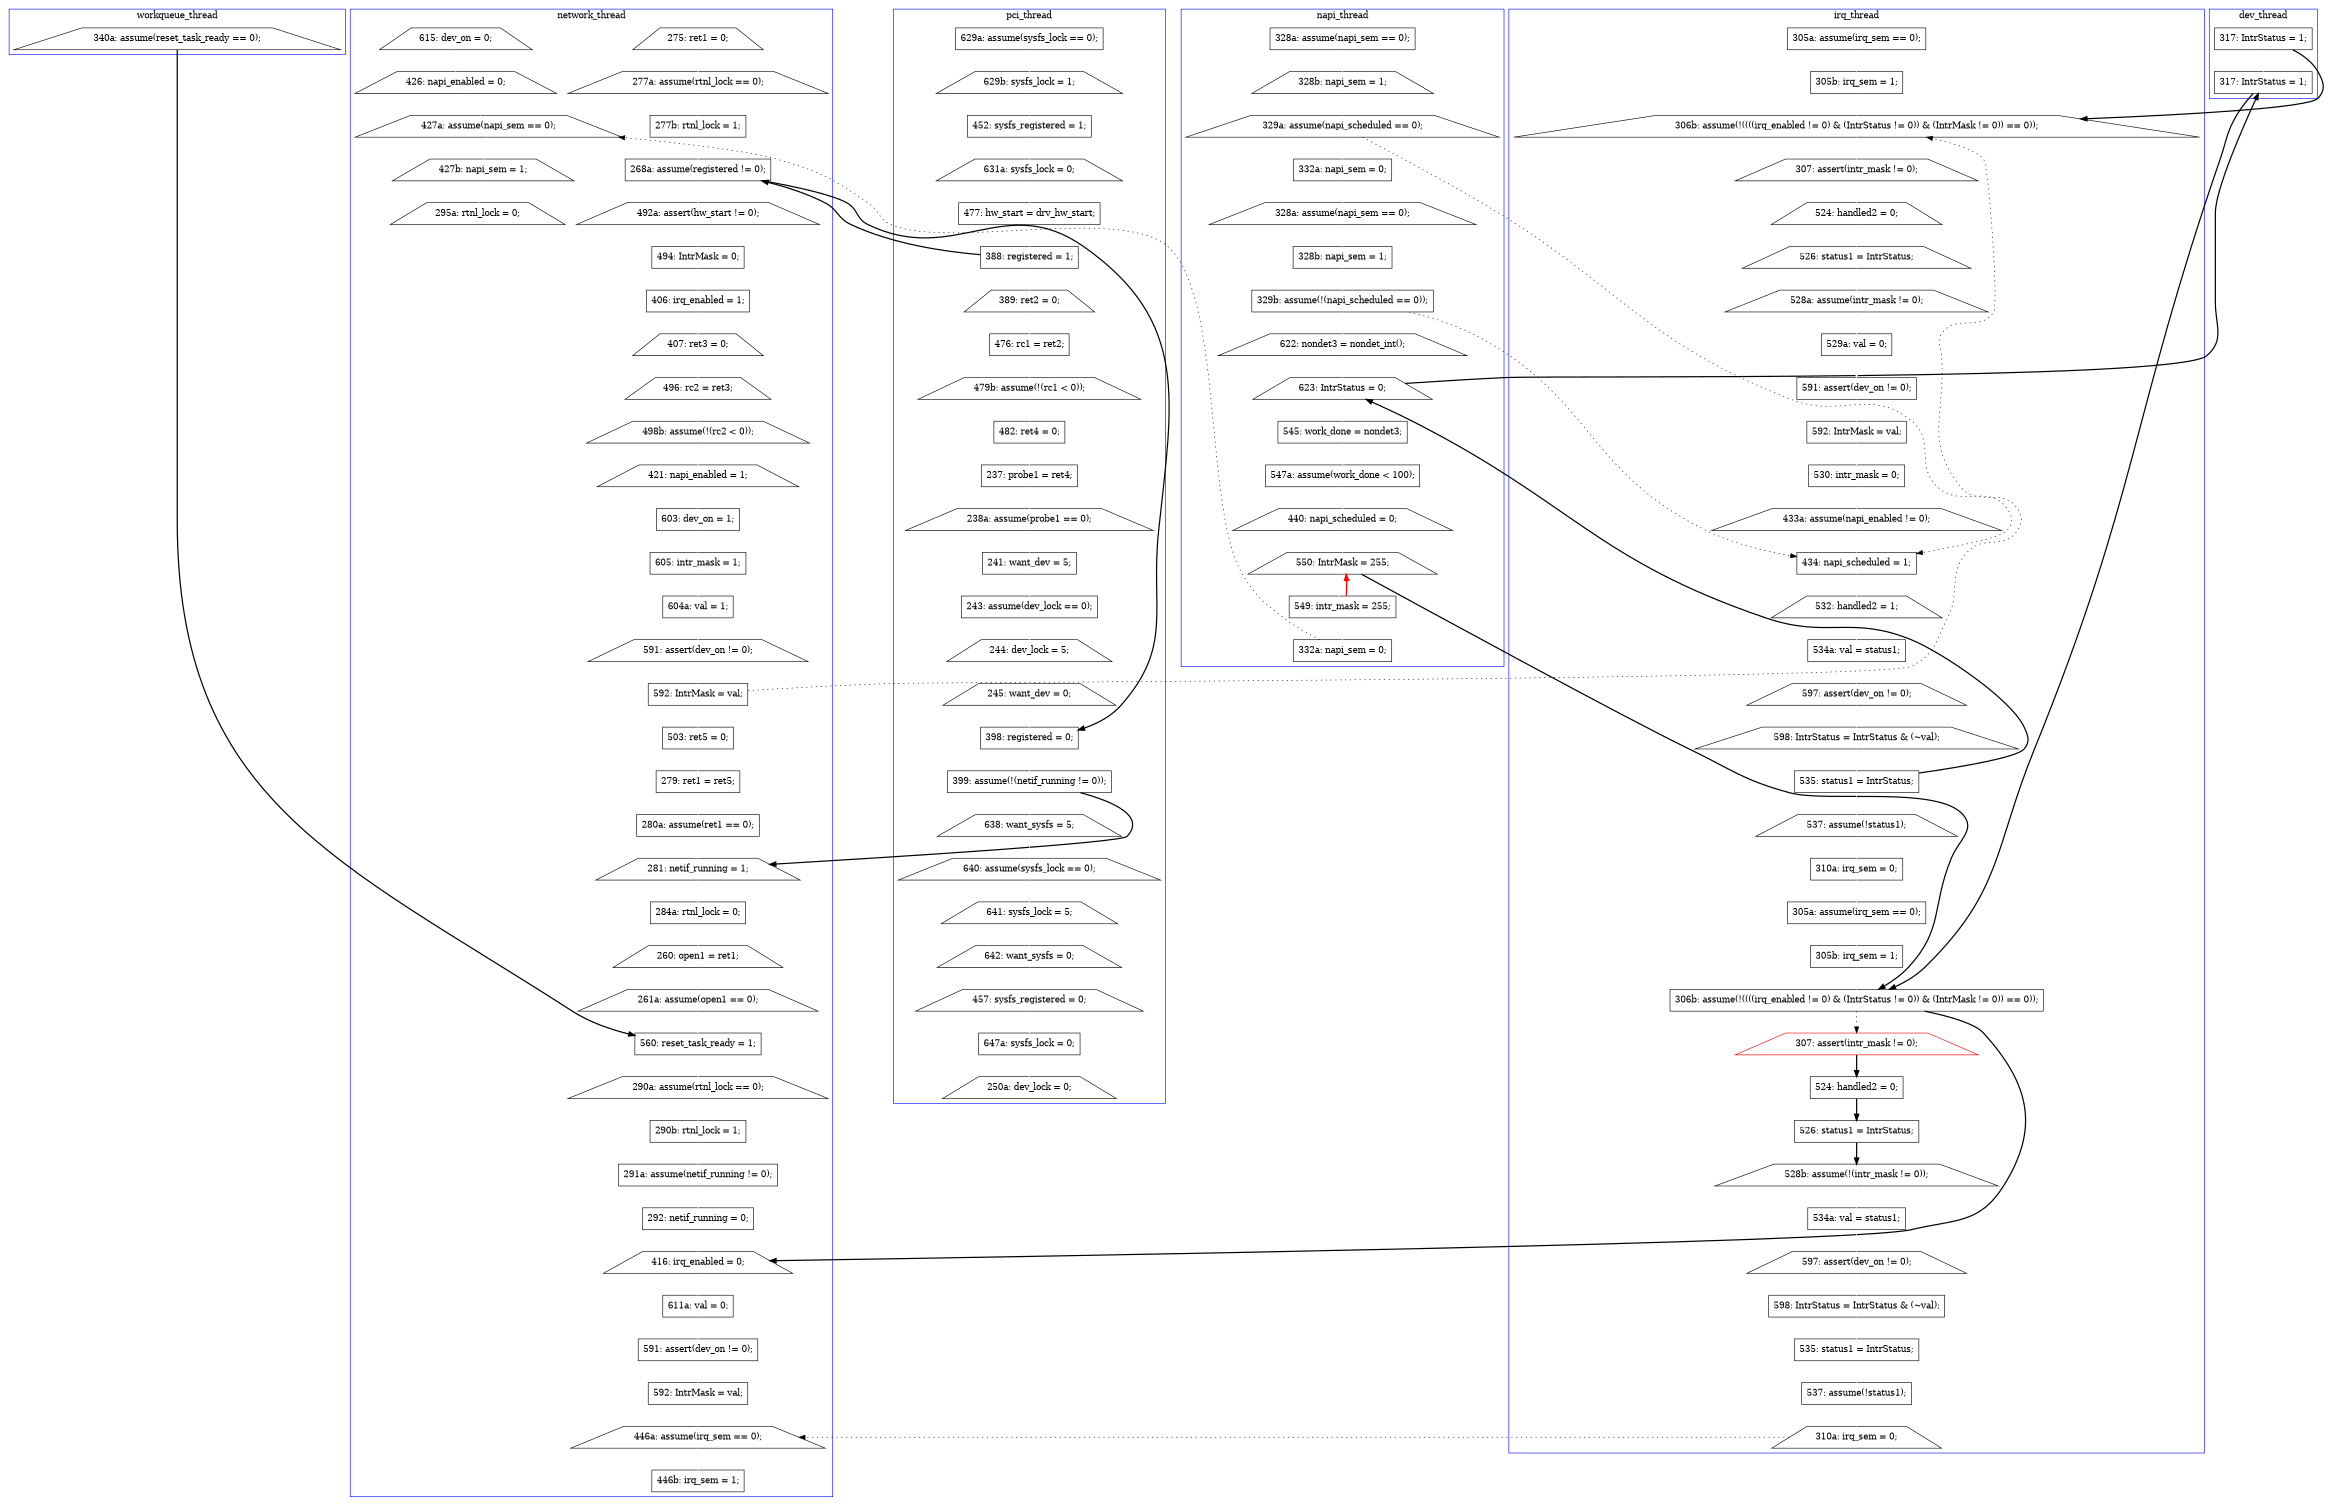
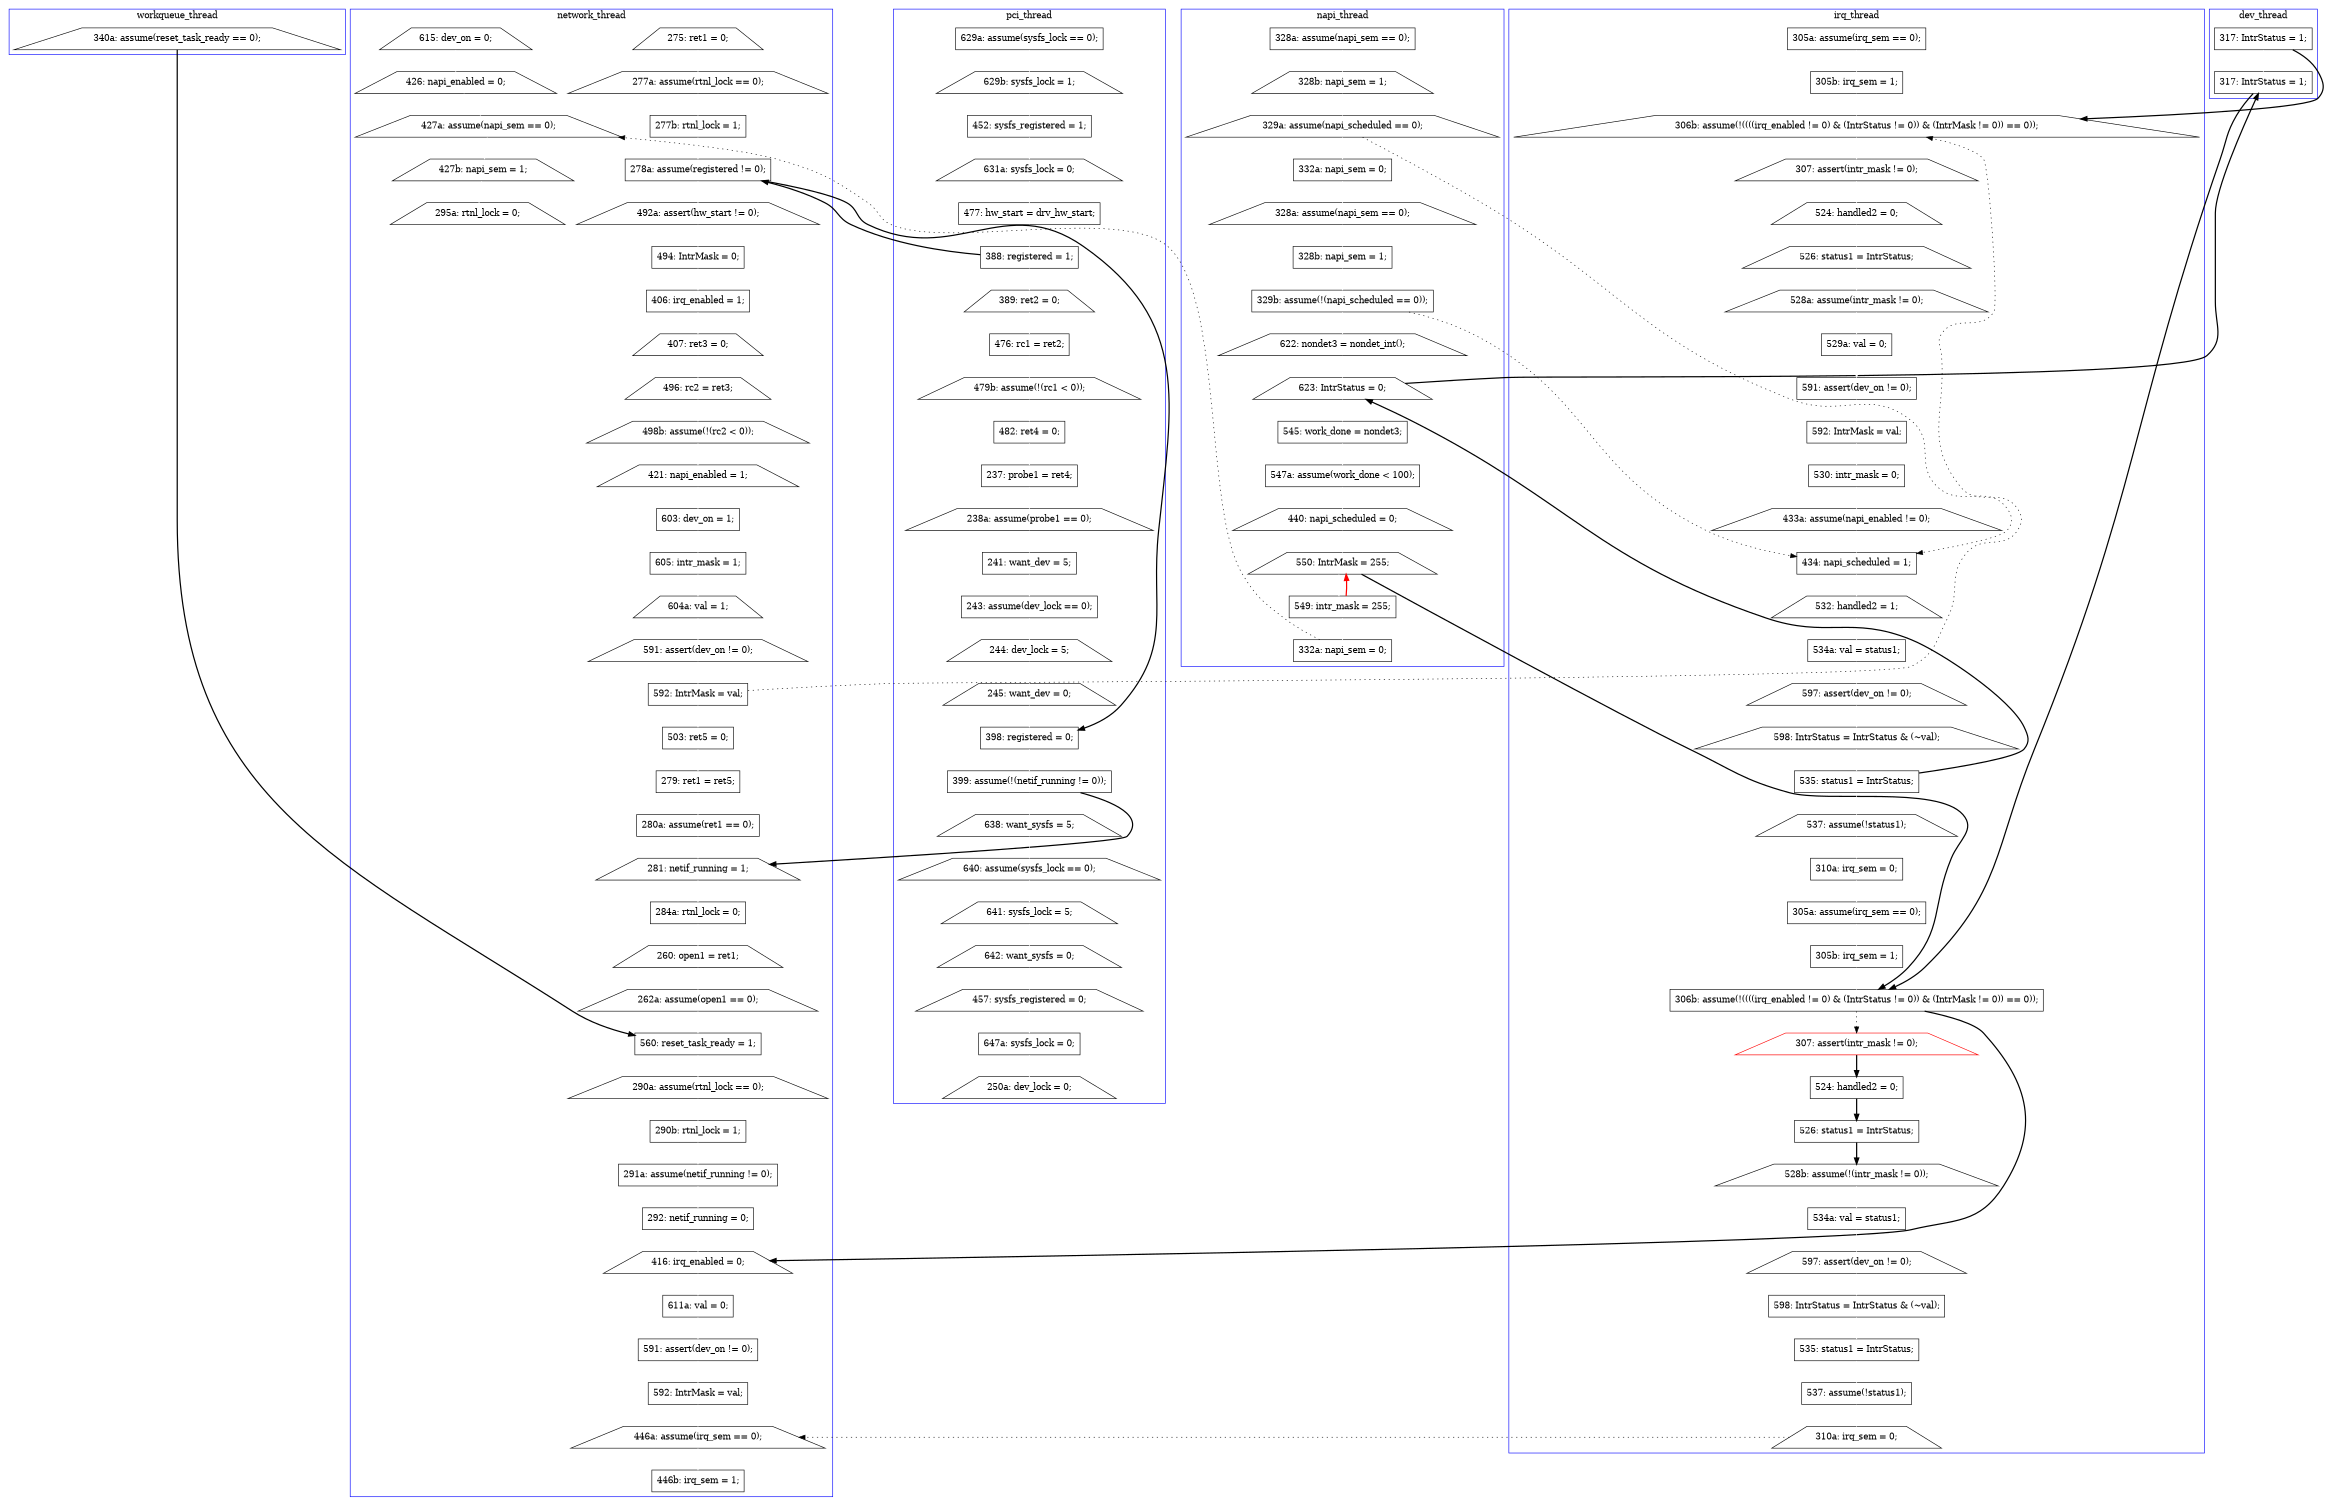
  digraph {
    node [shape=box]
    edge [color=white style=solid]
    n1 [label="340a: assume(reset_task_ready == 0);" shape=trapezium]
    n2 [label="317: IntrStatus = 1;"]
    n3 [label="317: IntrStatus = 1;"]
    n4 [label="549: intr_mask = 255;"]
    n5 [label="328b: napi_sem = 1;"]
    n6 [label="329b: assume(!(napi_scheduled == 0));"]
    n7 [label="622: nondet3 = nondet_int();" shape=trapezium]
    n8 [label="623: IntrStatus = 0;" shape=trapezium]
    n9 [label="328a: assume(napi_sem == 0);" shape=trapezium]
    n10 [label="550: IntrMask = 255;" shape=trapezium]
    n11 [label="332a: napi_sem = 0;"]
    n12 [label="545: work_done = nondet3;"]
    n13 [label="328b: napi_sem = 1;" shape=trapezium]
    n14 [label="329a: assume(napi_scheduled == 0);" shape=trapezium]
    n15 [label="547a: assume(work_done < 100);"]
    n16 [label="440: napi_scheduled = 0;" shape=trapezium]
    n17 [label="332a: napi_sem = 0;"]
    n18 [label="328a: assume(napi_sem == 0);"]
    n19 [label="389: ret2 = 0;" shape=trapezium]
    n20 [label="476: rc1 = ret2;"]
    n21 [label="398: registered = 0;"]
    n22 [label="399: assume(!(netif_running != 0));"]
    n23 [label="237: probe1 = ret4;"]
    n24 [label="238a: assume(probe1 == 0);" shape=trapezium]
    n25 [label="638: want_sysfs = 5;" shape=trapezium]
    n26 [label="640: assume(sysfs_lock == 0);" shape=trapezium]
    n27 [label="479b: assume(!(rc1 < 0));" shape=trapezium]
    n28 [label="245: want_dev = 0;" shape=trapezium]
    n29 [label="631a: sysfs_lock = 0;" shape=trapezium]
    n30 [label="477: hw_start = drv_hw_start;"]
    n31 [label="629a: assume(sysfs_lock == 0);"]
    n32 [label="629b: sysfs_lock = 1;" shape=trapezium]
    n33 [label="241: want_dev = 5;"]
    n34 [label="243: assume(dev_lock == 0);"]
    n35 [label="388: registered = 1;"]
    n36 [label="641: sysfs_lock = 5;" shape=trapezium]
    n37 [label="642: want_sysfs = 0;" shape=trapezium]
    n38 [label="457: sysfs_registered = 0;" shape=trapezium]
    n39 [label="647a: sysfs_lock = 0;"]
    n40 [label="452: sysfs_registered = 1;"]
    n41 [label="250a: dev_lock = 0;" shape=trapezium]
    n42 [label="482: ret4 = 0;"]
    n43 [label="244: dev_lock = 5;" shape=trapezium]
    n44 [label="528a: assume(intr_mask != 0);" shape=trapezium]
    n45 [label="529a: val = 0;"]
    n46 [label="306b: assume(!((((irq_enabled != 0) & (IntrStatus != 0)) & (IntrMask != 0)) == 0));" shape=trapezium]
    n47 [label="537: assume(!status1);"]
    n48 [label="310a: irq_sem = 0;" shape=trapezium]
    n49 [label="528b: assume(!(intr_mask != 0));" shape=trapezium]
    n50 [label="598: IntrStatus = IntrStatus & (~val);"]
    n51 [label="535: status1 = IntrStatus;"]
    n52 [label="434: napi_scheduled = 1;"]
    n53 [label="532: handled2 = 1;" shape=trapezium]
    n54 [label="592: IntrMask = val;"]
    n55 [label="530: intr_mask = 0;"]
    n56 [label="306b: assume(!((((irq_enabled != 0) & (IntrStatus != 0)) & (IntrMask != 0)) == 0));"]
    n57 [label="526: status1 = IntrStatus;" shape=trapezium]
    n58 [color=red label="307: assert(intr_mask != 0);" shape=trapezium]
    n59 [label="433a: assume(napi_enabled != 0);" shape=trapezium]
    n60 [label="305b: irq_sem = 1;"]
    n61 [label="305a: assume(irq_sem == 0);"]
    n62 [label="591: assert(dev_on != 0);"]
    n63 [label="524: handled2 = 0;"]
    n64 [label="534a: val = status1;"]
    n65 [label="597: assert(dev_on != 0);" shape=trapezium]
    n66 [label="307: assert(intr_mask != 0);" shape=trapezium]
    n67 [label="524: handled2 = 0;" shape=trapezium]
    n68 [label="598: IntrStatus = IntrStatus & (~val);" shape=trapezium]
    n69 [label="535: status1 = IntrStatus;"]
    n70 [label="526: status1 = IntrStatus;"]
    n71 [label="310a: irq_sem = 0;"]
    n72 [label="305a: assume(irq_sem == 0);"]
    n73 [label="597: assert(dev_on != 0);" shape=trapezium]
    n74 [label="534a: val = status1;"]
    n75 [label="537: assume(!status1);" shape=trapezium]
    n76 [label="305b: irq_sem = 1;"]
    n77 [label="560: reset_task_ready = 1;"]
    n78 [label="592: IntrMask = val;"]
    n79 [label="279: ret1 = ret5;"]
    n80 [label="280a: assume(ret1 == 0);"]
    n81 [label="503: ret5 = 0;"]
    n82 [label="290a: assume(rtnl_lock == 0);" shape=trapezium]
-   n83 [label="261a: assume(open1 == 0);" shape=trapezium]
+   n83 [label="262a: assume(open1 == 0);" shape=trapezium]
    n84 [label="605: intr_mask = 1;"]
-   n85 [label="604a: val = 1;"]
+   n85 [label="604a: val = 1;" shape=trapezium]
    n86 [label="446b: irq_sem = 1;"]
    n87 [label="591: assert(dev_on != 0);" shape=trapezium]
    n88 [label="260: open1 = ret1;" shape=trapezium]
    n89 [label="494: IntrMask = 0;"]
    n90 [label="406: irq_enabled = 1;"]
    n91 [label="427a: assume(napi_sem == 0);" shape=trapezium]
    n92 [label="427b: napi_sem = 1;" shape=trapezium]
    n93 [label="416: irq_enabled = 0;" shape=trapezium]
    n94 [label="611a: val = 0;"]
    n95 [label="498b: assume(!(rc2 < 0));" shape=trapezium]
    n96 [label="421: napi_enabled = 1;" shape=trapezium]
-   n97 [label="268a: assume(registered != 0);"]
+   n97 [label="278a: assume(registered != 0);"]
    n98 [label="290b: rtnl_lock = 1;"]
    n99 [label="281: netif_running = 1;" shape=trapezium]
    n100 [label="275: ret1 = 0;" shape=trapezium]
    n101 [label="277a: assume(rtnl_lock == 0);" shape=trapezium]
    n102 [label="446a: assume(irq_sem == 0);" shape=trapezium]
    n103 [label="426: napi_enabled = 0;" shape=trapezium]
    n104 [label="591: assert(dev_on != 0);"]
    n105 [label="592: IntrMask = val;"]
    n106 [label="407: ret3 = 0;" shape=trapezium]
    n107 [label="496: rc2 = ret3;" shape=trapezium]
    n108 [label="277b: rtnl_lock = 1;"]
    n109 [label="603: dev_on = 1;"]
    n110 [label="615: dev_on = 0;" shape=trapezium]
    n111 [label="291a: assume(netif_running != 0);"]
    n112 [label="295a: rtnl_lock = 0;" shape=trapezium]
    n113 [label="292: netif_running = 0;"]
    n114 [label="492a: assert(hw_start != 0);" shape=trapezium]
    n115 [label="284a: rtnl_lock = 0;"]
    subgraph cluster_1 {
      color=blue
      label=workqueue_thread
      n1
    }
    subgraph cluster_2 {
      color=blue
      label=dev_thread
      n2
      n3
    }
    subgraph cluster_3 {
      color=blue
      label=napi_thread
      n4
      n5
      n6
      n7
      n8
      n9
      n10
      n11
      n12
      n13
      n14
      n15
      n16
      n17
      n18
    }
    subgraph cluster_4 {
      color=blue
      label=pci_thread
      n19
      n20
      n21
      n22
      n23
      n24
      n25
      n26
      n27
      n28
      n29
      n30
      n31
      n32
      n33
      n34
      n35
      n36
      n37
      n38
      n39
      n40
      n41
      n42
      n43
    }
    subgraph cluster_5 {
      color=blue
      label=irq_thread
      n44
      n45
      n46
      n47
      n48
      n49
      n50
      n51
      n52
      n53
      n54
      n55
      n56
      n57
      n58
      n59
      n60
      n61
      n62
      n63
      n64
      n65
      n66
      n67
      n68
      n69
      n70
      n71
      n72
      n73
      n74
      n75
      n76
    }
    subgraph cluster_6 {
      color=blue
      label=network_thread
      n77
      n78
      n79
      n80
      n81
      n82
      n83
      n84
      n85
      n86
      n87
      n88
      n89
      n90
      n91
      n92
      n93
      n94
      n95
      n96
      n97
      n98
      n99
      n100
      n101
      n102
      n103
      n104
      n105
      n106
      n107
      n108
      n109
      n110
      n111
      n112
      n113
      n114
      n115
    }
    n1 -> n77 [color=black constraint=false style=bold]
    n2 -> n56 [color=black constraint=false style=bold]
    n3 -> n2
    n3 -> n46 [color=black constraint=false style=bold]
    n4 -> n10 [color=red constraint=false style=bold]
    n4 -> n17
    n5 -> n6
    n6 -> n7
    n6 -> n52 [color=black constraint=false style=dotted]
    n7 -> n8
    n8 -> n2 [color=black constraint=false style=bold]
    n8 -> n12
    n9 -> n5
    n10 -> n4
    n10 -> n56 [color=black constraint=false style=bold]
    n11 -> n9
    n12 -> n15
    n13 -> n14
    n14 -> n11
    n14 -> n52 [color=black constraint=false style=dotted]
    n15 -> n16
    n16 -> n10
    n17 -> n91 [color=black constraint=false style=dotted]
    n18 -> n13
    n19 -> n20
    n20 -> n27
    n21 -> n22
    n22 -> n25
    n22 -> n99 [color=black constraint=false style=bold]
    n23 -> n24
    n24 -> n33
    n25 -> n26
    n26 -> n36
    n27 -> n42
    n28 -> n21
    n29 -> n30
    n30 -> n35
    n31 -> n32
    n32 -> n40
    n33 -> n34
    n34 -> n43
    n35 -> n19
    n35 -> n97 [color=black constraint=false style=bold]
    n36 -> n37
    n37 -> n38
    n38 -> n39
    n39 -> n41
    n40 -> n29
    n42 -> n23
    n43 -> n28
    n44 -> n45
    n45 -> n62
    n46 -> n66
    n47 -> n48
    n48 -> n102 [color=black constraint=false style=dotted]
    n49 -> n74
    n50 -> n51
    n51 -> n47
    n52 -> n53
    n53 -> n64
    n54 -> n55
    n55 -> n59
    n56 -> n58 [color=black style=dotted]
    n56 -> n93 [color=black constraint=false style=bold]
    n57 -> n44
    n58 -> n63 [color=black style=bold]
    n59 -> n52
    n60 -> n46
    n61 -> n60
    n62 -> n54
    n63 -> n70 [color=black style=bold]
    n64 -> n65
    n65 -> n68
    n66 -> n67
    n67 -> n57
    n68 -> n69
    n69 -> n8 [color=black constraint=false style=bold]
    n69 -> n75
    n70 -> n49 [color=black style=bold]
    n71 -> n72
    n72 -> n76
    n73 -> n50
    n74 -> n73
    n75 -> n71
    n76 -> n56
    n77 -> n82
    n78 -> n46 [color=black constraint=false style=dotted]
    n78 -> n81
    n79 -> n80
    n80 -> n99
    n81 -> n79
    n82 -> n98
    n83 -> n77
    n84 -> n85
    n85 -> n87
    n87 -> n78
    n88 -> n83
    n89 -> n90
    n90 -> n106
    n91 -> n92
    n92 -> n112
    n93 -> n94
    n94 -> n104
    n95 -> n96
    n96 -> n109
    n97 -> n21 [color=black constraint=false style=bold]
    n97 -> n114
    n98 -> n111
    n99 -> n115
    n100 -> n101
    n101 -> n108
    n102 -> n86
    n103 -> n91
    n104 -> n105
    n105 -> n102
    n106 -> n107
    n107 -> n95
    n108 -> n97
    n109 -> n84
    n110 -> n103
    n111 -> n113
    n113 -> n93
    n114 -> n89
    n115 -> n88
  }
